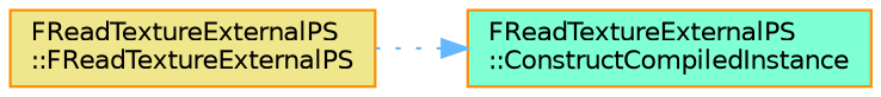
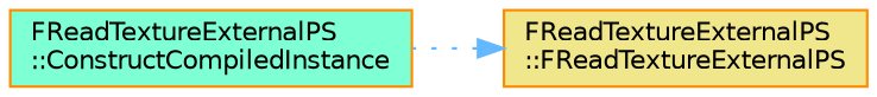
  digraph {
    rankdir=RL
    node [color=darkorange fontname=Helvetica fontsize=10 shape=box style=filled]
    n1 [fillcolor=khaki fontcolor=black height=0.2 label="FReadTextureExternalPS\l::FReadTextureExternalPS" width=0.4]
    n2 [fillcolor=aquamarine height=0.2 label="FReadTextureExternalPS\l::ConstructCompiledInstance" width=0.4]
-   n2 -> n1 [color=steelblue1 dir=back fontname=Helvetica fontsize=10 labelfontname=Helvetica labelfontsize=10 style=dotted]
+   n1 -> n2 [color=steelblue1 dir=back fontname=Helvetica fontsize=10 labelfontname=Helvetica labelfontsize=10 style=dotted]
  }
